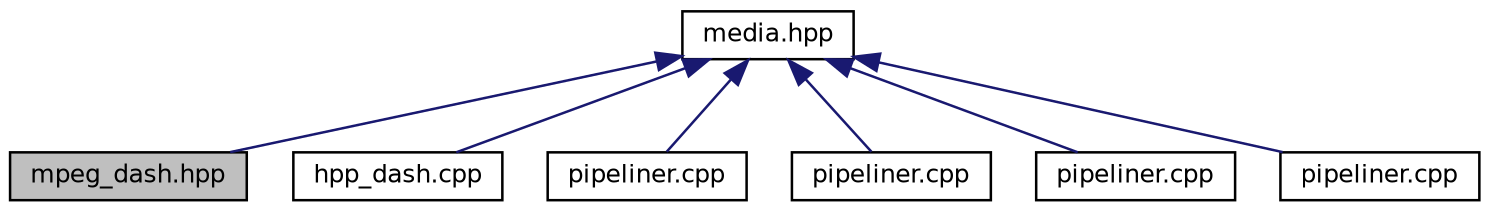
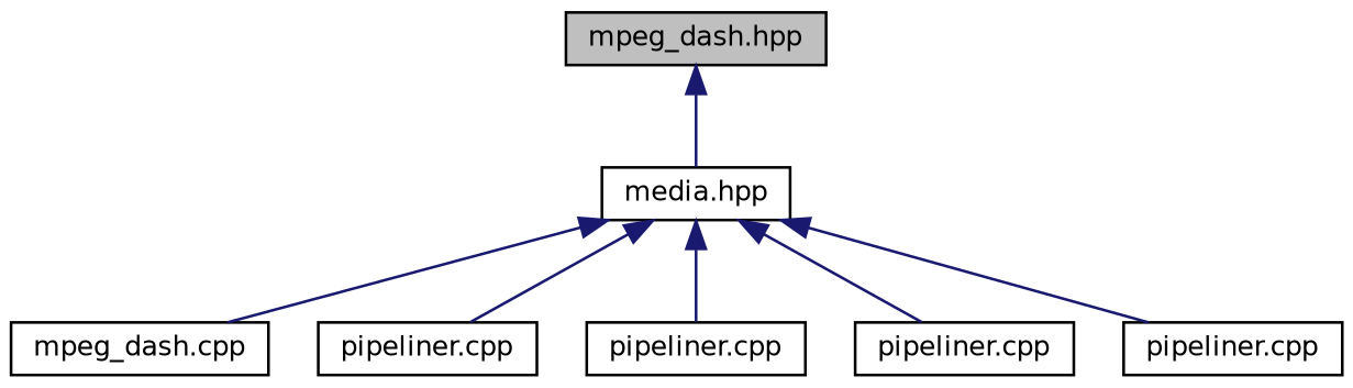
  digraph {
    node [color=black fillcolor=white fontname=Helvetica fontsize=10 shape=record style=filled]
    edge [color=midnightblue dir=back fontname=Helvetica fontsize=10 labelfontname=Helvetica labelfontsize=10 style=solid]
    n1 [fillcolor=grey75 fontcolor=black height=0.2 label="mpeg_dash.hpp" width=0.4]
    n2 [height=0.2 label="media.hpp" width=0.4]
-   n3 [height=0.2 label="hpp_dash.cpp" width=0.4]
+   n3 [height=0.2 label="mpeg_dash.cpp" width=0.4]
    n4 [height=0.2 label="pipeliner.cpp" width=0.4]
    n5 [height=0.2 label="pipeliner.cpp" width=0.4]
    n6 [height=0.2 label="pipeliner.cpp" width=0.4]
    n7 [height=0.2 label="pipeliner.cpp" width=0.4]
-   n2 -> n1
+   n1 -> n2
    n2 -> n3
    n2 -> n4
    n2 -> n5
    n2 -> n6
    n2 -> n7
  }
